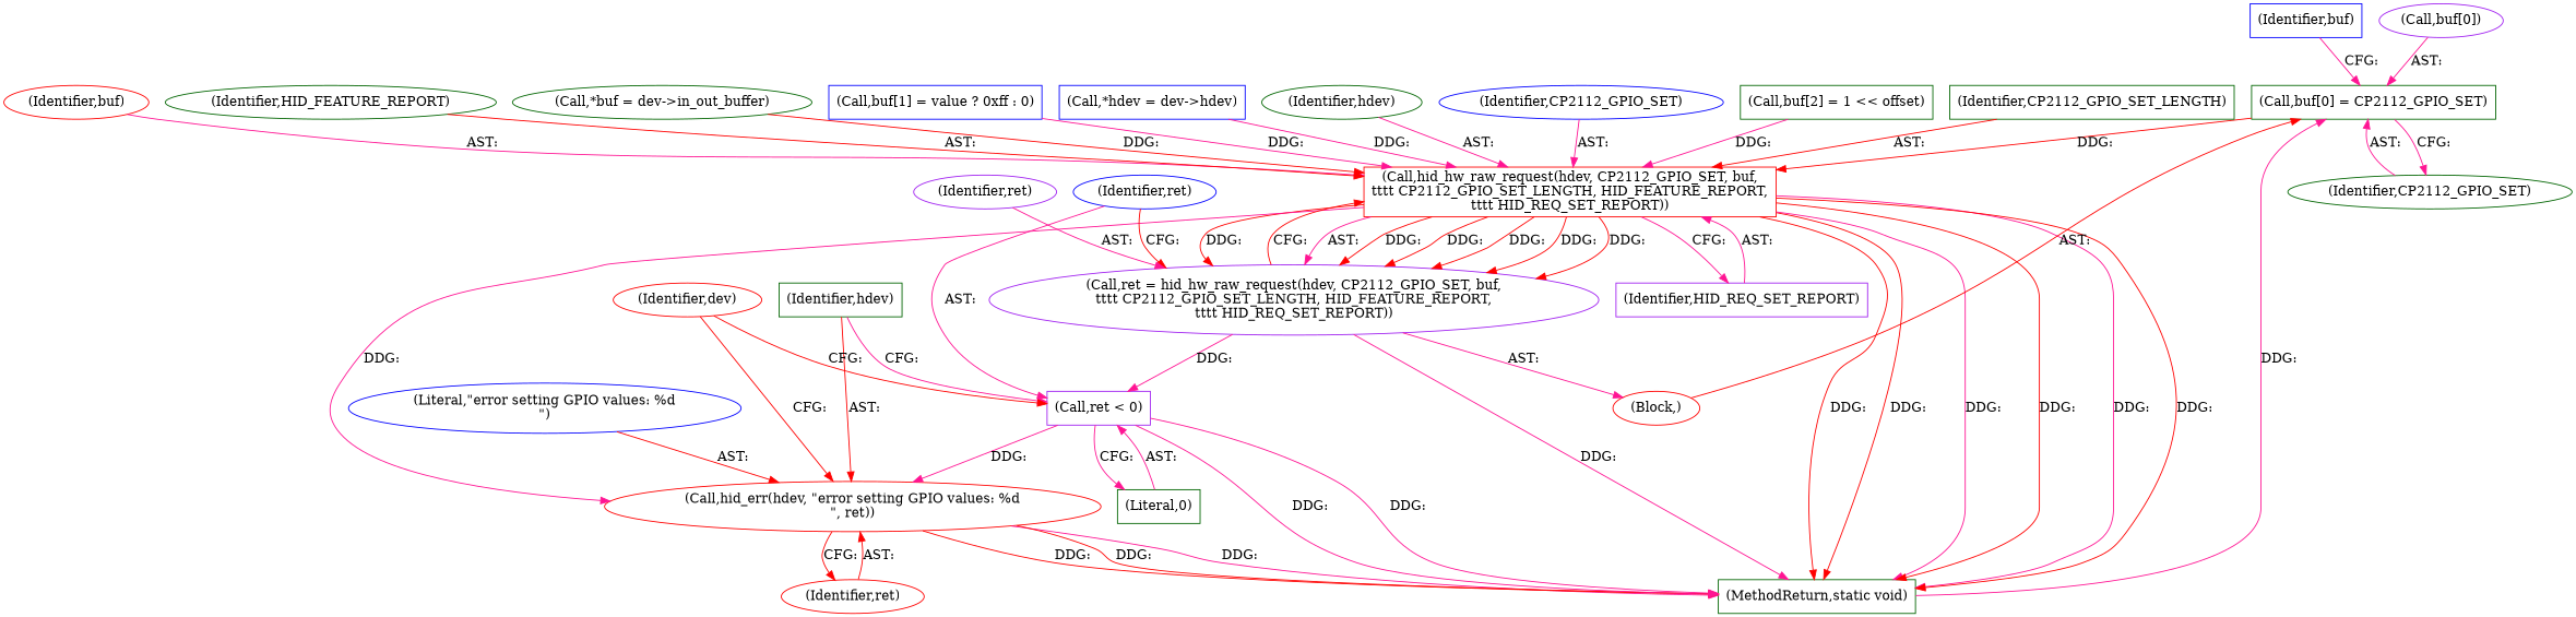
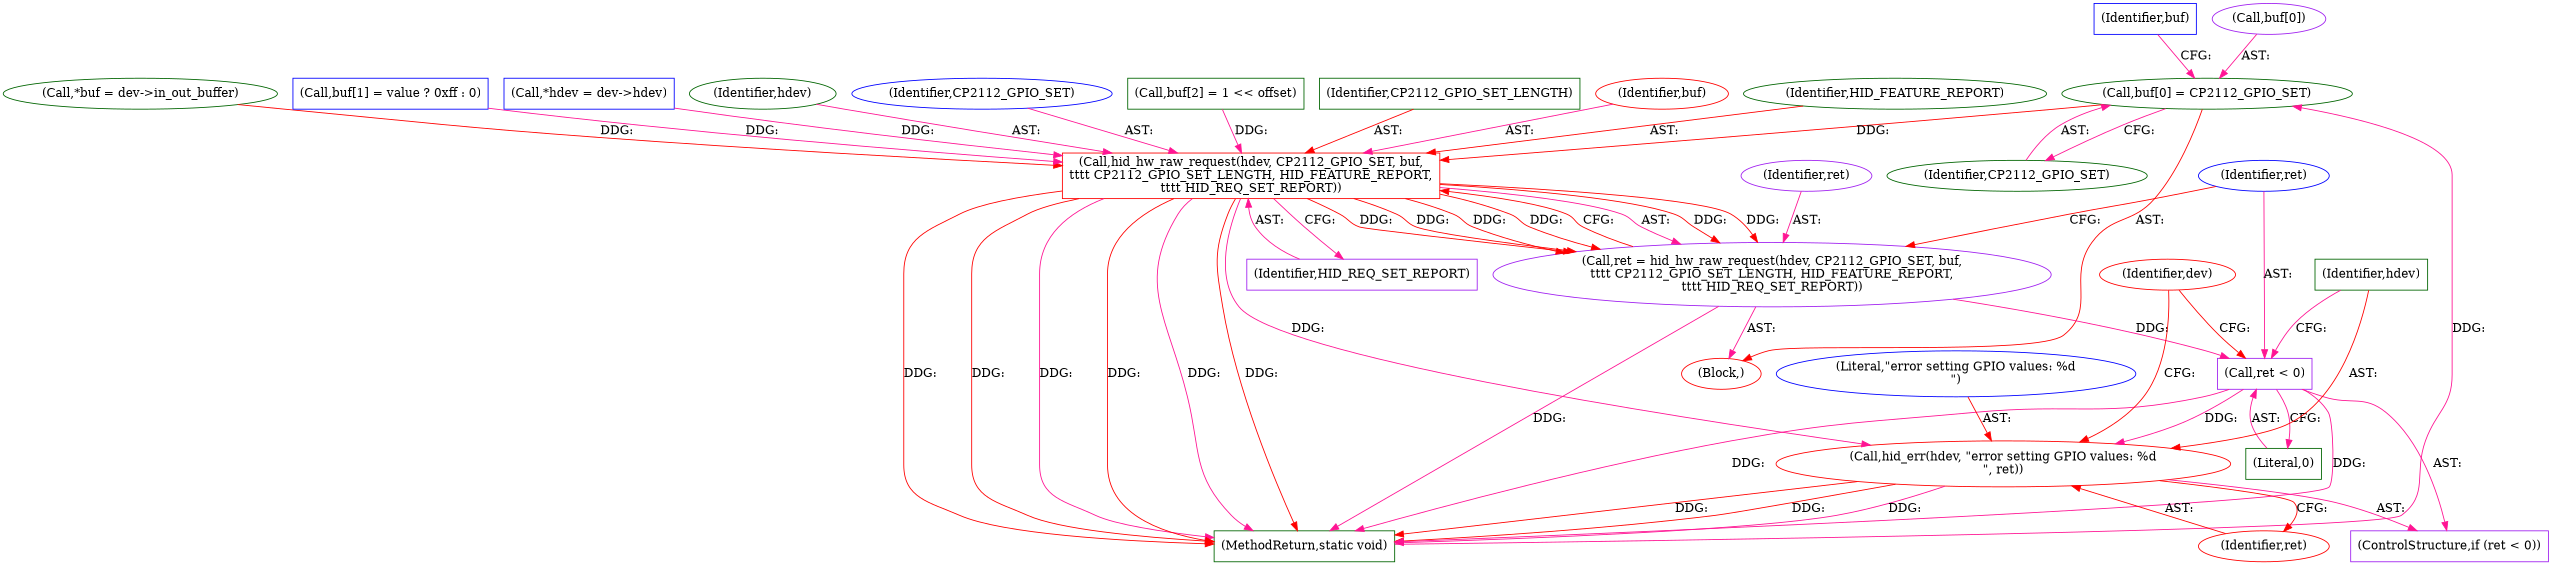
  digraph {
    node [color=darkgreen shape=ellipse]
    edge [color=deeppink]
-   n1 [label="(Call,buf[0] = CP2112_GPIO_SET)" shape=box]
+   n1 [label="(Call,buf[0] = CP2112_GPIO_SET)"]
    n2 [color=red label="(Call,hid_hw_raw_request(hdev, CP2112_GPIO_SET, buf,\n\t\t\t\t CP2112_GPIO_SET_LENGTH, HID_FEATURE_REPORT,\n\t\t\t\t HID_REQ_SET_REPORT))" shape=box]
    n3 [label="(Identifier,CP2112_GPIO_SET)"]
    n4 [color=red label="(Block,)"]
    n5 [label="(MethodReturn,static void)" shape=box]
    n6 [color=purple label="(Call,ret = hid_hw_raw_request(hdev, CP2112_GPIO_SET, buf,\n\t\t\t\t CP2112_GPIO_SET_LENGTH, HID_FEATURE_REPORT,\n\t\t\t\t HID_REQ_SET_REPORT))"]
    n7 [color=red label="(Call,hid_err(hdev, \"error setting GPIO values: %d\n\", ret))"]
    n8 [color=purple label="(Identifier,HID_REQ_SET_REPORT)" shape=box]
    n9 [color=purple label="(Call,ret < 0)" shape=box]
+   n10 [color=purple label="(ControlStructure,if (ret < 0))" shape=box]
    n11 [color=red label="(Identifier,ret)"]
    n12 [label="(Literal,0)" shape=box]
    n13 [label="(Call,buf[2] = 1 << offset)" shape=box]
    n14 [color=blue label="(Identifier,ret)"]
    n15 [label="(Identifier,CP2112_GPIO_SET_LENGTH)" shape=box]
    n16 [color=blue label="(Identifier,buf)" shape=box]
    n17 [color=red label="(Identifier,buf)"]
    n18 [label="(Identifier,hdev)" shape=box]
    n19 [label="(Identifier,HID_FEATURE_REPORT)"]
    n20 [label="(Call,*buf = dev->in_out_buffer)"]
    n21 [color=blue label="(Call,buf[1] = value ? 0xff : 0)" shape=box]
    n22 [color=red label="(Identifier,dev)"]
    n23 [color=blue label="(Call,*hdev = dev->hdev)" shape=box]
    n24 [label="(Identifier,hdev)"]
    n25 [color=blue label="(Identifier,CP2112_GPIO_SET)"]
    n26 [color=purple label="(Call,buf[0])"]
    n27 [color=purple label="(Identifier,ret)"]
    n28 [color=blue label="(Literal,\"error setting GPIO values: %d\n\")"]
    n1 -> n2 [color=red label="DDG: "]
    n1 -> n3 [label="CFG: "]
-   n4 -> n1 [color=red label="AST: "]
+   n1 -> n4 [color=red label="AST: "]
    n2 -> n5 [label="DDG: "]
    n2 -> n5 [color=red label="DDG: "]
    n2 -> n5 [color=red label="DDG: "]
    n2 -> n5 [color=red label="DDG: "]
    n2 -> n5 [label="DDG: "]
    n2 -> n5 [color=red label="DDG: "]
    n2 -> n6 [label="AST: "]
    n2 -> n6 [color=red label="DDG: "]
    n2 -> n6 [color=red label="DDG: "]
    n2 -> n6 [color=red label="DDG: "]
    n2 -> n6 [color=red label="DDG: "]
    n2 -> n6 [color=red label="DDG: "]
    n2 -> n6 [color=red label="DDG: "]
    n2 -> n7 [label="DDG: "]
    n2 -> n8 [label="CFG: "]
    n3 -> n1 [label="AST: "]
    n5 -> n1 [label="DDG: "]
    n6 -> n2 [color=red label="CFG: "]
    n6 -> n4 [label="AST: "]
    n6 -> n5 [label="DDG: "]
    n6 -> n9 [label="DDG: "]
    n7 -> n5 [label="DDG: "]
    n7 -> n5 [color=red label="DDG: "]
    n7 -> n5 [color=red label="DDG: "]
+   n7 -> n10 [label="AST: "]
    n7 -> n11 [color=red label="CFG: "]
    n8 -> n2 [label="AST: "]
    n9 -> n5 [label="DDG: "]
    n9 -> n5 [label="DDG: "]
    n9 -> n7 [label="DDG: "]
+   n9 -> n10 [label="AST: "]
    n9 -> n12 [label="CFG: "]
    n11 -> n7 [color=red label="AST: "]
    n12 -> n9 [label="AST: "]
    n13 -> n2 [label="DDG: "]
    n14 -> n6 [color=red label="CFG: "]
    n14 -> n9 [label="AST: "]
    n15 -> n2 [color=red label="AST: "]
    n16 -> n1 [label="CFG: "]
    n17 -> n2 [label="AST: "]
    n18 -> n7 [color=red label="AST: "]
    n18 -> n9 [label="CFG: "]
    n19 -> n2 [color=red label="AST: "]
    n20 -> n2 [color=red label="DDG: "]
    n21 -> n2 [label="DDG: "]
    n22 -> n7 [color=red label="CFG: "]
    n22 -> n9 [color=red label="CFG: "]
    n23 -> n2 [label="DDG: "]
    n24 -> n2 [label="AST: "]
    n25 -> n2 [label="AST: "]
    n26 -> n1 [label="AST: "]
    n27 -> n6 [label="AST: "]
    n28 -> n7 [color=red label="AST: "]
  }
